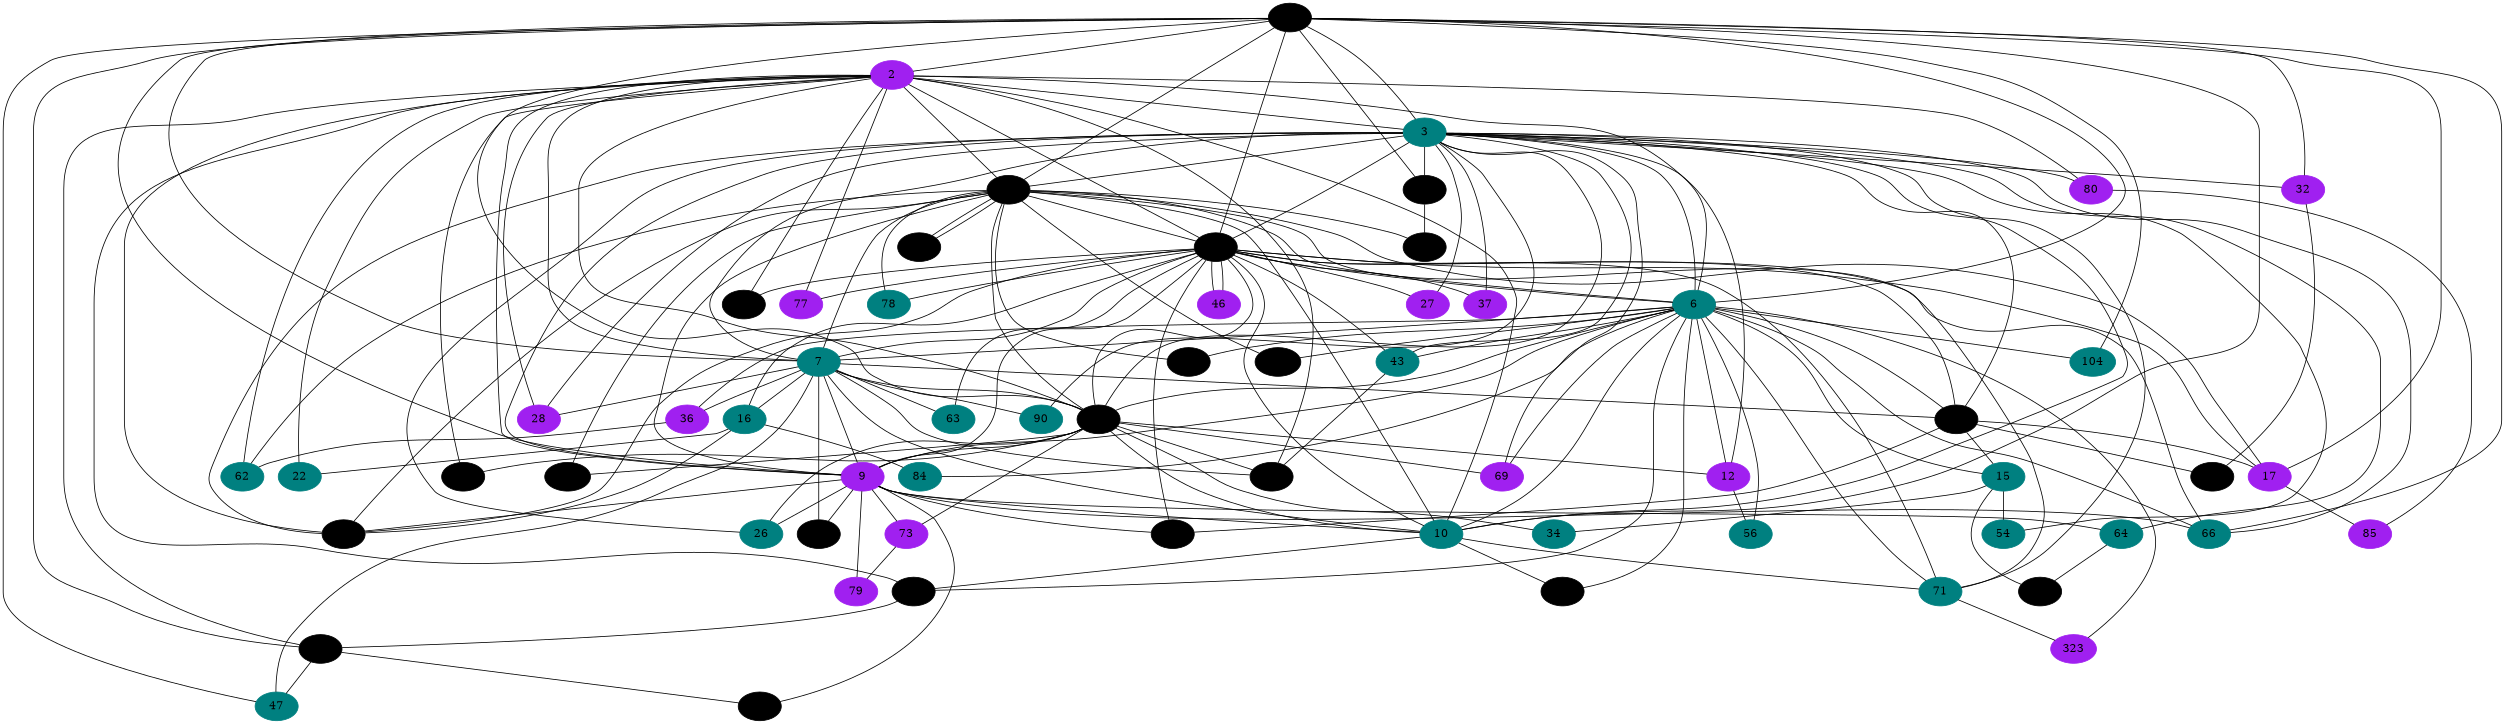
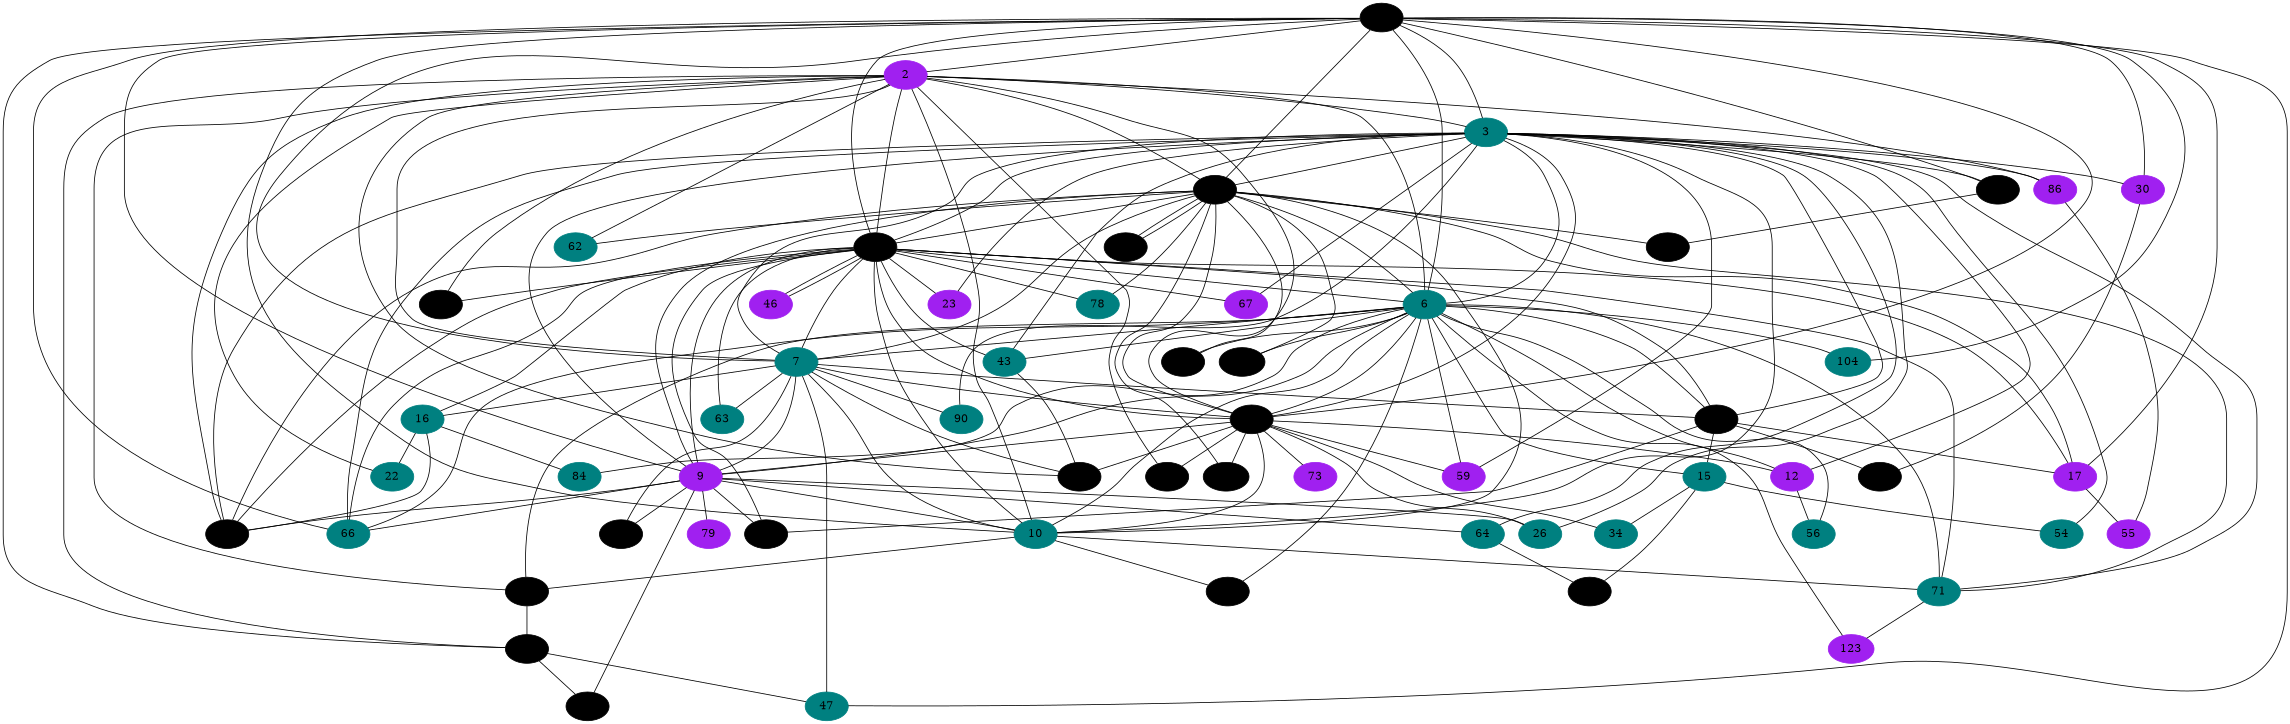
  graph {
    node [color=black style=filled]
    2 [color=purple super="+113+102+111+32+95+44+67+29+50"]
    3 [color=teal super="+19+94+122+57+25+24"]
    4 [super="+59+20+23"]
    5 [super="+68+42+88+49+45+115"]
    6 [color=teal]
    7 [color=teal super="+55"]
    8
    9 [color=purple super="+91"]
    10 [color=teal super="+65"]
    33 [super="+35"]
    11
    13
    22 [color=teal]
-   28 [color=purple]
    31 [super="+61+52"]
    60
    62 [color=teal super="+86"]
    75 [super="+92+114"]
-   77 [color=purple]
-   80 [color=purple]
+   80 [color=purple label=86]
    1
    17 [color=purple]
    21
-   30 [color=purple label=32]
+   30 [color=purple]
    47 [color=teal super="+109"]
    66 [color=teal super="+96"]
    104 [color=teal]
    12 [color=purple]
    14 [super="+41"]
    26 [color=teal super="+48"]
-   27 [color=purple super="+121"]
-   37 [color=purple]
+   27 [color=purple super="+121" label=23]
+   37 [color=purple label=67]
    43 [color=teal]
    54 [color=teal]
    64 [color=teal]
-   69 [color=purple super="+76"]
+   69 [color=purple super="+76" label=59]
    71 [color=teal super="+89"]
    90 [color=teal]
    58
    74
    78 [color=teal]
    81
    107
    119
    16 [color=teal]
    18
    46 [color=purple]
    63 [color=teal]
    15 [color=teal]
-   36 [color=purple]
    38
    56 [color=teal]
    84 [color=teal]
-   123 [color=purple label=323]
+   123 [color=purple]
    83
    34 [color=teal]
    73 [color=purple]
    39
    79 [color=purple]
-   85 [color=purple]
+   85 [color=purple label=55]
    51
    82
    2 -- 3 [weight=3]
    2 -- 4 [weight=2]
    2 -- 5 [weight=2]
    2 -- 6 [weight=3]
    2 -- 7 [weight=4]
    2 -- 8 [weight=2]
-   2 -- 9
    2 -- 10 [weight=2]
    2 -- 33
    2 -- 11
    2 -- 13
    2 -- 22
-   2 -- 28
    2 -- 31
    2 -- 60
    2 -- 62
    2 -- 75
-   2 -- 77
    2 -- 80
    3 -- 4 [weight=3]
    3 -- 5 [weight=2]
    3 -- 6 [weight=2]
    3 -- 7 [weight=2]
    3 -- 8 [weight=2]
    3 -- 9
    3 -- 10
-   3 -- 28
    3 -- 31 [weight=2]
    3 -- 80
    3 -- 21
    3 -- 30
    3 -- 66
    3 -- 12
    3 -- 14
    3 -- 26
    3 -- 27
    3 -- 37
    3 -- 43
    3 -- 54
    3 -- 64
    3 -- 69
    3 -- 71
    3 -- 90
    4 -- 5 [weight=2]
    4 -- 6
    4 -- 7
    4 -- 8
    4 -- 9
    4 -- 10
    4 -- 31 [weight=2]
    4 -- 62
    4 -- 17
    4 -- 71
    4 -- 58
    4 -- 74
    4 -- 74
    4 -- 78
    4 -- 81
    4 -- 107
    4 -- 119
    5 -- 6 [weight=2]
    5 -- 7
    5 -- 8 [weight=2]
    5 -- 9
    5 -- 10
    5 -- 31
    5 -- 60
-   5 -- 77
    5 -- 17
    5 -- 66
    5 -- 14 [weight=2]
    5 -- 27 [weight=2]
    5 -- 37
    5 -- 43
    5 -- 71
    5 -- 78
    5 -- 16
    5 -- 18
    5 -- 46
    5 -- 46
    5 -- 63
    6 -- 7 [weight=2]
    6 -- 8
    6 -- 9
    6 -- 10
    6 -- 11
    6 -- 66
    6 -- 104
    6 -- 12
    6 -- 14
    6 -- 43
    6 -- 69
    6 -- 71
    6 -- 58
    6 -- 107
    6 -- 15
-   6 -- 36
    6 -- 38
    6 -- 56
    6 -- 84
    6 -- 123
    7 -- 8
    7 -- 9
    7 -- 10
-   7 -- 28
    7 -- 75
    7 -- 47
    7 -- 14
    7 -- 90
    7 -- 16
    7 -- 63
-   7 -- 36
    7 -- 83
    8 -- 9
    8 -- 10
    8 -- 13
    8 -- 75
    8 -- 12
    8 -- 26
    8 -- 69
    8 -- 119
    8 -- 34
    8 -- 73
    9 -- 10
    9 -- 31
    9 -- 66
    9 -- 26
    9 -- 64
    9 -- 18
    9 -- 83
-   9 -- 73
    9 -- 39
    9 -- 79
    10 -- 11
    10 -- 71
    10 -- 38
    33 -- 47
    33 -- 39
    11 -- 33
    80 -- 85
    1 -- 2 [weight=2]
    1 -- 3 [weight=3]
    1 -- 4 [weight=2]
    1 -- 5 [weight=4]
    1 -- 6
    1 -- 7
    1 -- 8
    1 -- 9
    1 -- 10
    1 -- 33
    1 -- 17
    1 -- 21
    1 -- 30
    1 -- 47
    1 -- 66
    1 -- 104
    17 -- 85
    21 -- 81
    30 -- 51
    12 -- 56
    14 -- 17
    14 -- 18
    14 -- 15
    14 -- 51
    43 -- 75
    64 -- 82
    71 -- 123
    16 -- 22
    16 -- 31
    16 -- 84
    15 -- 54
    15 -- 34
    15 -- 82
-   36 -- 62
-   73 -- 79
  }
